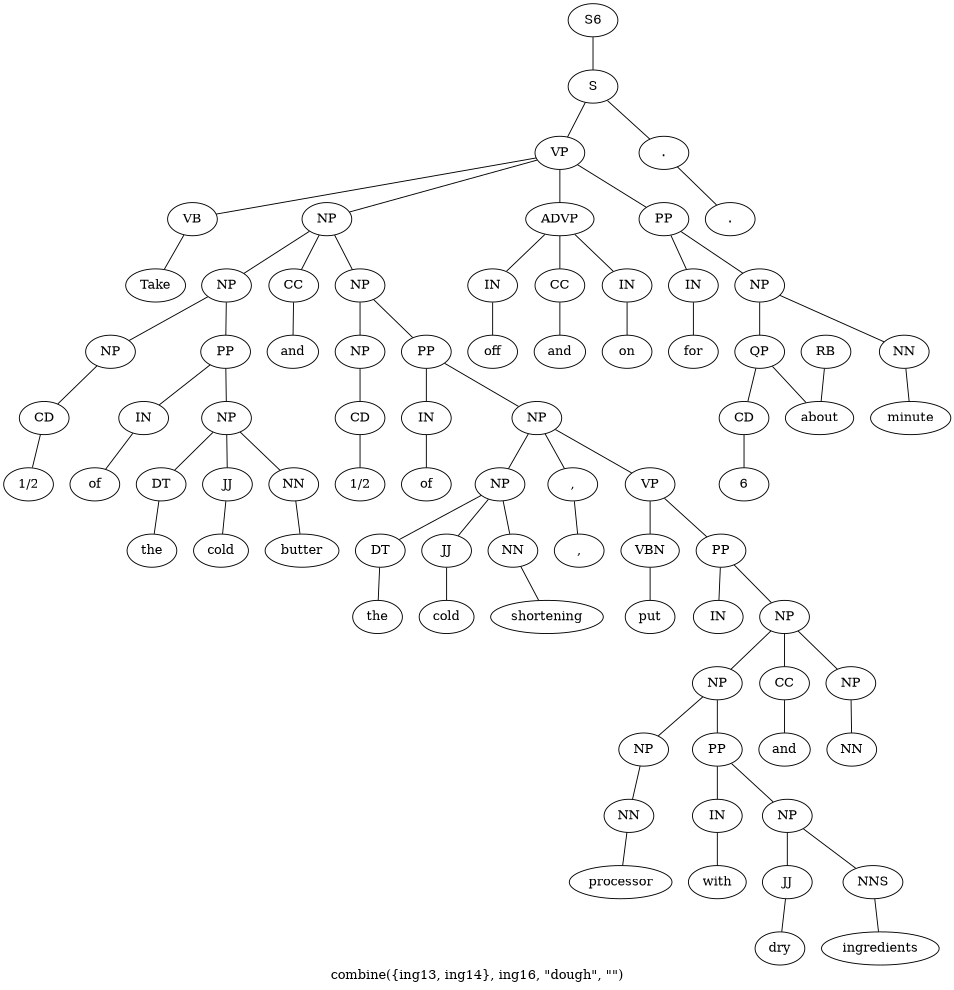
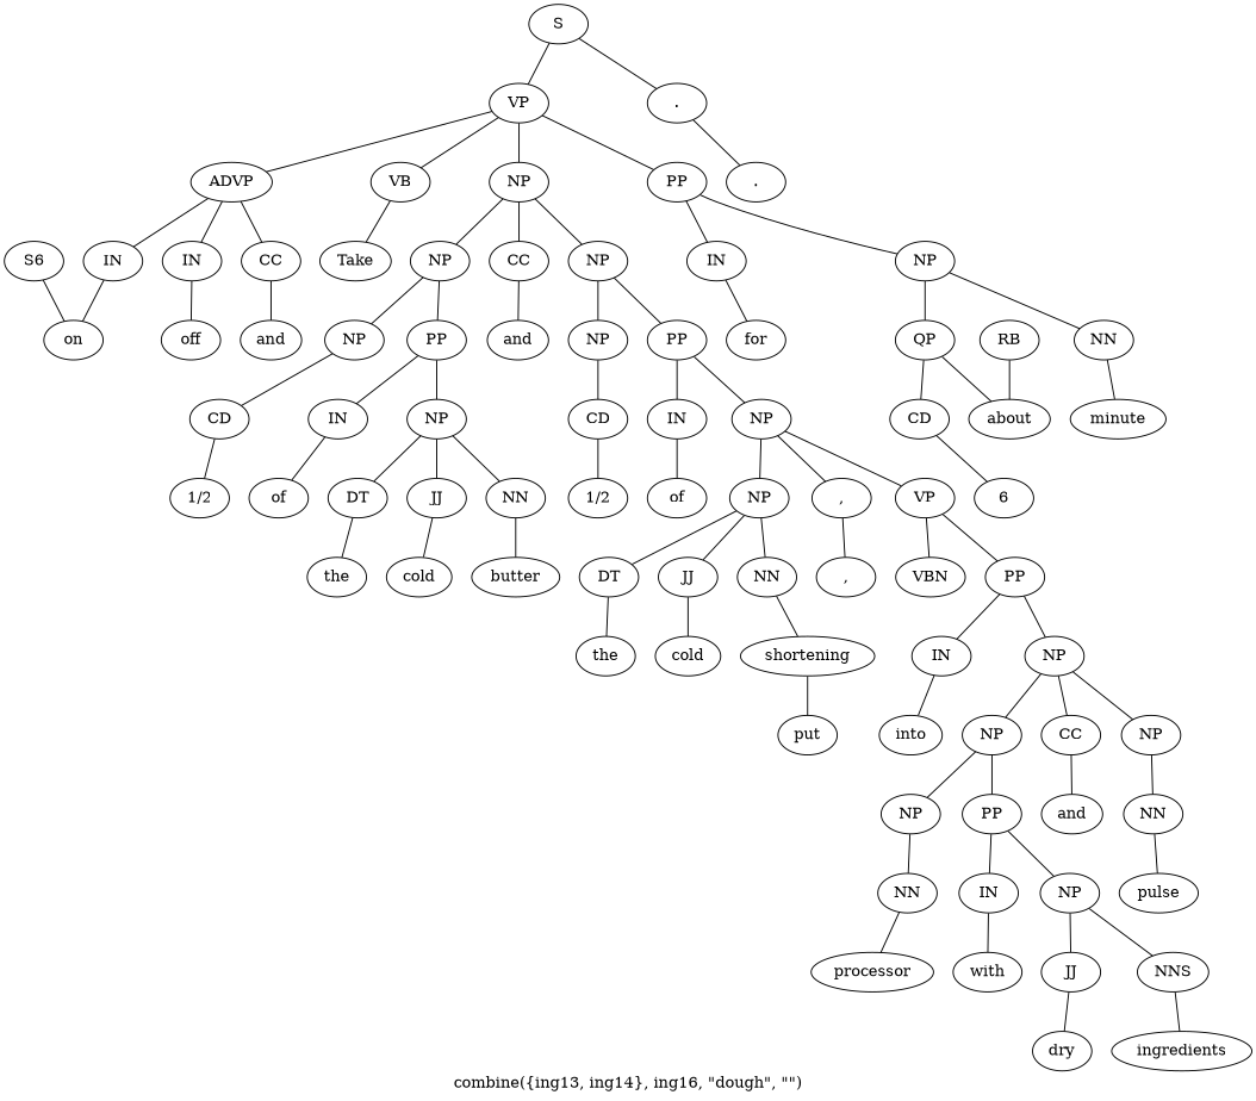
  graph {
    label="combine({ing13, ing14}, ing16, \"dough\", \"\")"
    n1 [label=S6]
    n2 [label=S]
    n3 [label=VP]
    n4 [label="."]
    n5 [label=VB]
    n6 [label=NP]
    n7 [label=ADVP]
    n8 [label=PP]
    n9 [label="."]
    n10 [label=Take]
    n11 [label=NP]
    n12 [label=CC]
    n13 [label=NP]
    n14 [label=IN]
    n15 [label=CC]
    n16 [label=IN]
    n17 [label=IN]
    n18 [label=NP]
    n19 [label=NP]
    n20 [label=PP]
    n21 [label=and]
    n22 [label=NP]
    n23 [label=PP]
    n24 [label=CD]
    n25 [label=IN]
    n26 [label=NP]
    n27 [label="1/2"]
    n28 [label=of]
    n29 [label=DT]
    n30 [label=JJ]
    n31 [label=NN]
    n32 [label=the]
    n33 [label=cold]
    n34 [label=butter]
    n35 [label=CD]
    n36 [label=IN]
    n37 [label=NP]
    n38 [label="1/2"]
    n39 [label=of]
    n40 [label=NP]
    n41 [label=","]
    n42 [label=VP]
    n43 [label=DT]
    n44 [label=JJ]
    n45 [label=NN]
    n46 [label=","]
    n47 [label=VBN]
    n48 [label=PP]
    n49 [label=the]
    n50 [label=cold]
    n51 [label=shortening]
    n52 [label=put]
    n53 [label=IN]
    n54 [label=NP]
+   n55 [label=into]
    n56 [label=NP]
    n57 [label=CC]
    n58 [label=NP]
    n59 [label=NP]
    n60 [label=PP]
    n61 [label=and]
    n62 [label=NN]
    n63 [label=NN]
    n64 [label=IN]
    n65 [label=NP]
    n66 [label=processor]
    n67 [label=with]
    n68 [label=JJ]
    n69 [label=NNS]
    n70 [label=dry]
    n71 [label=ingredients]
+   n72 [label=pulse]
    n73 [label=off]
    n74 [label=and]
    n75 [label=on]
    n76 [label=for]
    n77 [label=QP]
    n78 [label=NN]
    n79 [label=CD]
    n80 [label=about]
    n81 [label=minute]
    n82 [label=RB]
    n83 [label=6]
-   n1 -- n2
+   n1 -- n75
    n2 -- n3
    n2 -- n4
    n3 -- n5
    n3 -- n6
    n3 -- n7
    n3 -- n8
    n4 -- n9
    n5 -- n10
    n6 -- n11
    n6 -- n12
    n6 -- n13
    n7 -- n14
    n7 -- n15
    n7 -- n16
    n8 -- n17
    n8 -- n18
    n11 -- n19
    n11 -- n20
    n12 -- n21
    n13 -- n22
    n13 -- n23
    n14 -- n73
    n15 -- n74
    n16 -- n75
    n17 -- n76
    n18 -- n77
    n18 -- n78
    n19 -- n24
    n20 -- n25
    n20 -- n26
    n22 -- n35
    n23 -- n36
    n23 -- n37
    n24 -- n27
    n25 -- n28
    n26 -- n29
    n26 -- n30
    n26 -- n31
    n29 -- n32
    n30 -- n33
    n31 -- n34
    n35 -- n38
    n36 -- n39
    n37 -- n40
    n37 -- n41
    n37 -- n42
    n40 -- n43
    n40 -- n44
    n40 -- n45
    n41 -- n46
    n42 -- n47
    n42 -- n48
    n43 -- n49
    n44 -- n50
    n45 -- n51
-   n47 -- n52
+   n51 -- n52
    n48 -- n53
    n48 -- n54
+   n53 -- n55
    n54 -- n56
    n54 -- n57
    n54 -- n58
    n56 -- n59
    n56 -- n60
    n57 -- n61
    n58 -- n62
    n59 -- n63
    n60 -- n64
    n60 -- n65
+   n62 -- n72
    n63 -- n66
    n64 -- n67
    n65 -- n68
    n65 -- n69
    n68 -- n70
    n69 -- n71
    n77 -- n79
    n77 -- n80
    n78 -- n81
    n79 -- n83
    n82 -- n80
  }
